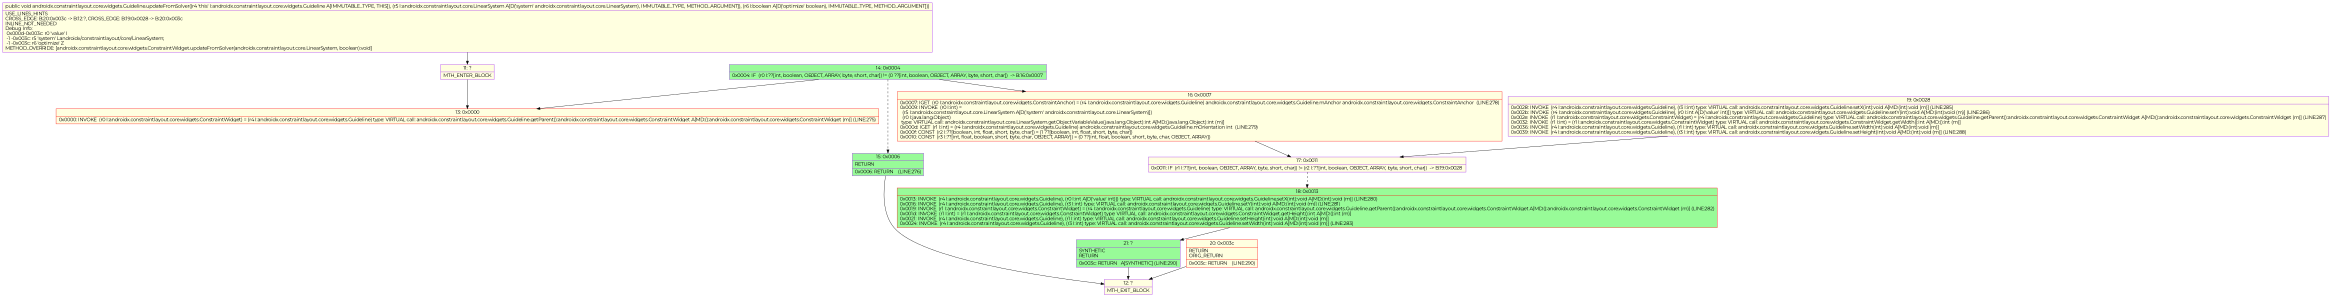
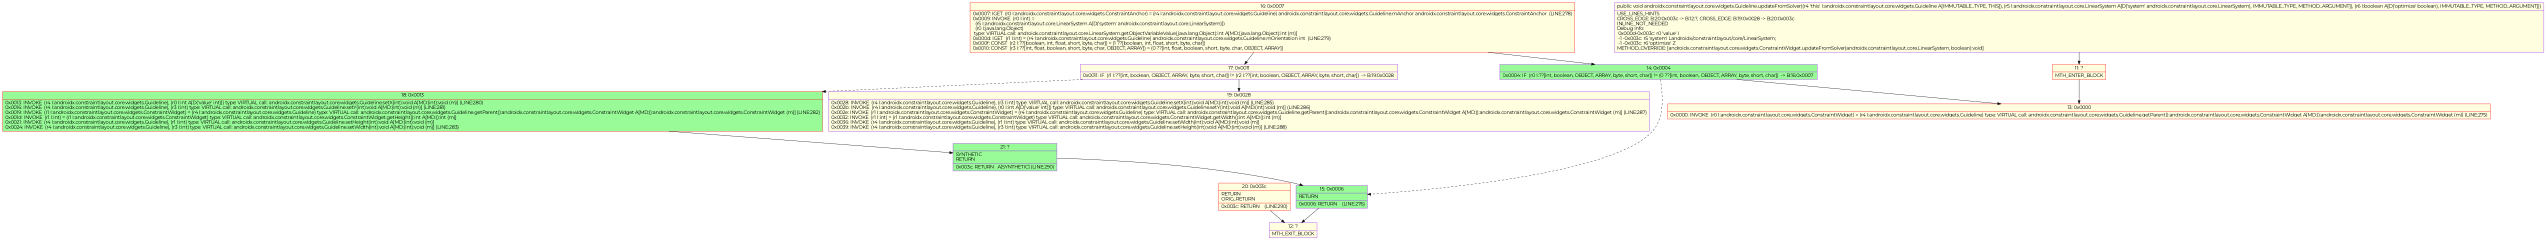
  digraph {
    fontname=Montserrat
    node [color=purple fillcolor=lightyellow fontname=Montserrat shape=record style=filled]
    edge [fontname=Montserrat]
-   n1 [label="{11\:\ ?|MTH_ENTER_BLOCK\l}"]
+   n1 [color=red label="{11\:\ ?|MTH_ENTER_BLOCK\l}"]
    n2 [color=red label="{13\:\ 0x0000|0x0000: INVOKE  (r0 I:androidx.constraintlayout.core.widgets.ConstraintWidget) = (r4 I:androidx.constraintlayout.core.widgets.Guideline) type: VIRTUAL call: androidx.constraintlayout.core.widgets.Guideline.getParent():androidx.constraintlayout.core.widgets.ConstraintWidget A[MD:():androidx.constraintlayout.core.widgets.ConstraintWidget (m)] (LINE:275)\l}"]
    n3 [fillcolor=palegreen label="{14\:\ 0x0004|0x0004: IF  (r0 I:??[int, boolean, OBJECT, ARRAY, byte, short, char]) != (0 ??[int, boolean, OBJECT, ARRAY, byte, short, char])  \-\> B:16:0x0007 \l}"]
    n4 [fillcolor=palegreen label="{15\:\ 0x0006|RETURN\l|0x0006: RETURN    (LINE:276)\l}"]
    n5 [color=red label="{16\:\ 0x0007|0x0007: IGET  (r0 I:androidx.constraintlayout.core.widgets.ConstraintAnchor) = (r4 I:androidx.constraintlayout.core.widgets.Guideline) androidx.constraintlayout.core.widgets.Guideline.mAnchor androidx.constraintlayout.core.widgets.ConstraintAnchor  (LINE:278)\l0x0009: INVOKE  (r0 I:int) = \l  (r5 I:androidx.constraintlayout.core.LinearSystem A[D('system' androidx.constraintlayout.core.LinearSystem)])\l  (r0 I:java.lang.Object)\l type: VIRTUAL call: androidx.constraintlayout.core.LinearSystem.getObjectVariableValue(java.lang.Object):int A[MD:(java.lang.Object):int (m)]\l0x000d: IGET  (r1 I:int) = (r4 I:androidx.constraintlayout.core.widgets.Guideline) androidx.constraintlayout.core.widgets.Guideline.mOrientation int  (LINE:279)\l0x000f: CONST  (r2 I:??[boolean, int, float, short, byte, char]) = (1 ??[boolean, int, float, short, byte, char]) \l0x0010: CONST  (r3 I:??[int, float, boolean, short, byte, char, OBJECT, ARRAY]) = (0 ??[int, float, boolean, short, byte, char, OBJECT, ARRAY]) \l}"]
    n6 [label="{12\:\ ?|MTH_EXIT_BLOCK\l}"]
    n7 [label="{17\:\ 0x0011|0x0011: IF  (r1 I:??[int, boolean, OBJECT, ARRAY, byte, short, char]) != (r2 I:??[int, boolean, OBJECT, ARRAY, byte, short, char])  \-\> B:19:0x0028 \l}"]
    n8 [color=red fillcolor=palegreen label="{18\:\ 0x0013|0x0013: INVOKE  (r4 I:androidx.constraintlayout.core.widgets.Guideline), (r0 I:int A[D('value' int)]) type: VIRTUAL call: androidx.constraintlayout.core.widgets.Guideline.setX(int):void A[MD:(int):void (m)] (LINE:280)\l0x0016: INVOKE  (r4 I:androidx.constraintlayout.core.widgets.Guideline), (r3 I:int) type: VIRTUAL call: androidx.constraintlayout.core.widgets.Guideline.setY(int):void A[MD:(int):void (m)] (LINE:281)\l0x0019: INVOKE  (r1 I:androidx.constraintlayout.core.widgets.ConstraintWidget) = (r4 I:androidx.constraintlayout.core.widgets.Guideline) type: VIRTUAL call: androidx.constraintlayout.core.widgets.Guideline.getParent():androidx.constraintlayout.core.widgets.ConstraintWidget A[MD:():androidx.constraintlayout.core.widgets.ConstraintWidget (m)] (LINE:282)\l0x001d: INVOKE  (r1 I:int) = (r1 I:androidx.constraintlayout.core.widgets.ConstraintWidget) type: VIRTUAL call: androidx.constraintlayout.core.widgets.ConstraintWidget.getHeight():int A[MD:():int (m)]\l0x0021: INVOKE  (r4 I:androidx.constraintlayout.core.widgets.Guideline), (r1 I:int) type: VIRTUAL call: androidx.constraintlayout.core.widgets.Guideline.setHeight(int):void A[MD:(int):void (m)]\l0x0024: INVOKE  (r4 I:androidx.constraintlayout.core.widgets.Guideline), (r3 I:int) type: VIRTUAL call: androidx.constraintlayout.core.widgets.Guideline.setWidth(int):void A[MD:(int):void (m)] (LINE:283)\l}"]
    n9 [label="{19\:\ 0x0028|0x0028: INVOKE  (r4 I:androidx.constraintlayout.core.widgets.Guideline), (r3 I:int) type: VIRTUAL call: androidx.constraintlayout.core.widgets.Guideline.setX(int):void A[MD:(int):void (m)] (LINE:285)\l0x002b: INVOKE  (r4 I:androidx.constraintlayout.core.widgets.Guideline), (r0 I:int A[D('value' int)]) type: VIRTUAL call: androidx.constraintlayout.core.widgets.Guideline.setY(int):void A[MD:(int):void (m)] (LINE:286)\l0x002e: INVOKE  (r1 I:androidx.constraintlayout.core.widgets.ConstraintWidget) = (r4 I:androidx.constraintlayout.core.widgets.Guideline) type: VIRTUAL call: androidx.constraintlayout.core.widgets.Guideline.getParent():androidx.constraintlayout.core.widgets.ConstraintWidget A[MD:():androidx.constraintlayout.core.widgets.ConstraintWidget (m)] (LINE:287)\l0x0032: INVOKE  (r1 I:int) = (r1 I:androidx.constraintlayout.core.widgets.ConstraintWidget) type: VIRTUAL call: androidx.constraintlayout.core.widgets.ConstraintWidget.getWidth():int A[MD:():int (m)]\l0x0036: INVOKE  (r4 I:androidx.constraintlayout.core.widgets.Guideline), (r1 I:int) type: VIRTUAL call: androidx.constraintlayout.core.widgets.Guideline.setWidth(int):void A[MD:(int):void (m)]\l0x0039: INVOKE  (r4 I:androidx.constraintlayout.core.widgets.Guideline), (r3 I:int) type: VIRTUAL call: androidx.constraintlayout.core.widgets.Guideline.setHeight(int):void A[MD:(int):void (m)] (LINE:288)\l}"]
    n10 [fillcolor=palegreen label="{21\:\ ?|SYNTHETIC\lRETURN\l|0x003c: RETURN   A[SYNTHETIC] (LINE:290)\l}"]
    n11 [color=red label="{20\:\ 0x003c|RETURN\lORIG_RETURN\l|0x003c: RETURN    (LINE:290)\l}"]
    n12 [label="{public void androidx.constraintlayout.core.widgets.Guideline.updateFromSolver((r4 'this' I:androidx.constraintlayout.core.widgets.Guideline A[IMMUTABLE_TYPE, THIS]), (r5 I:androidx.constraintlayout.core.LinearSystem A[D('system' androidx.constraintlayout.core.LinearSystem), IMMUTABLE_TYPE, METHOD_ARGUMENT]), (r6 I:boolean A[D('optimize' boolean), IMMUTABLE_TYPE, METHOD_ARGUMENT]))  | USE_LINES_HINTS\lCROSS_EDGE: B:20:0x003c \-\> B:12:?, CROSS_EDGE: B:19:0x0028 \-\> B:20:0x003c\lINLINE_NOT_NEEDED\lDebug Info:\l  0x000d\-0x003c: r0 'value' I\l  \-1 \-0x003c: r5 'system' Landroidx\/constraintlayout\/core\/LinearSystem;\l  \-1 \-0x003c: r6 'optimize' Z\lMETHOD_OVERRIDE: [androidx.constraintlayout.core.widgets.ConstraintWidget.updateFromSolver(androidx.constraintlayout.core.LinearSystem, boolean):void]\l}"]
    n1 -> n2
    n3 -> n2
    n3 -> n4 [style=dashed]
-   n3 -> n5
+   n5 -> n3
    n4 -> n6
    n5 -> n7
    n7 -> n8 [style=dashed]
-   n9 -> n7
+   n7 -> n9
    n8 -> n10
-   n10 -> n6
+   n10 -> n4
    n11 -> n6
    n12 -> n1
  }
